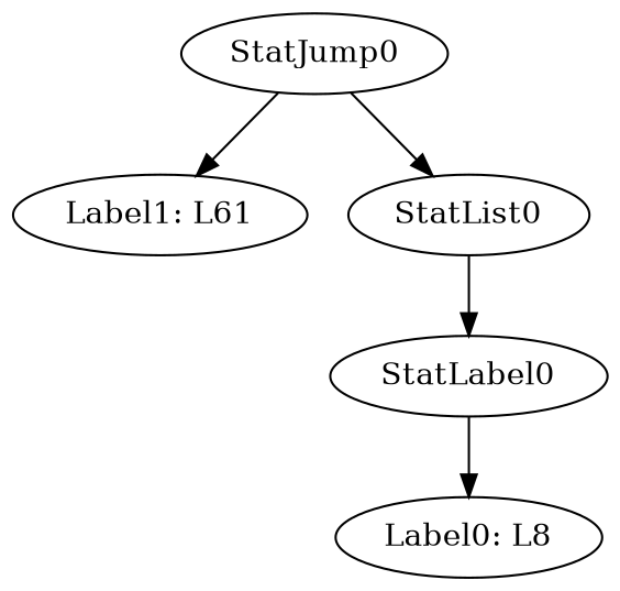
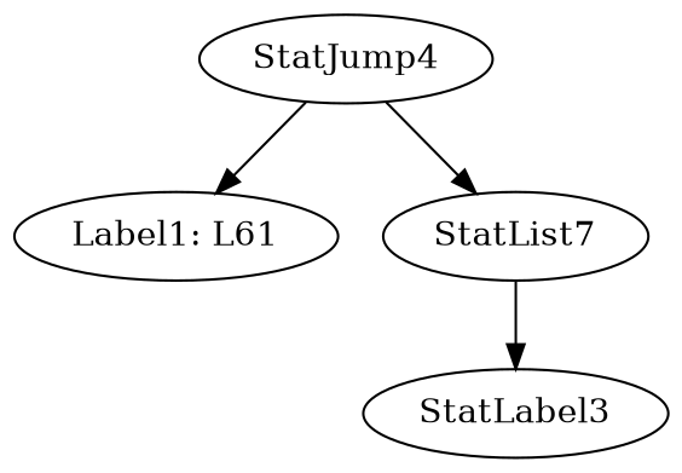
  digraph {
    ordering=out
    n1 [label="Label1: L61"]
-   StatJump0
-   StatList0
-   StatLabel0
-   "Label0: L8"
+   StatJump0 [label=StatJump4]
+   StatList0 [label=StatList7]
+   StatLabel0 [label=StatLabel3]
    StatJump0 -> n1
    StatJump0 -> StatList0
    StatList0 -> StatLabel0
-   StatLabel0 -> "Label0: L8"
  }
